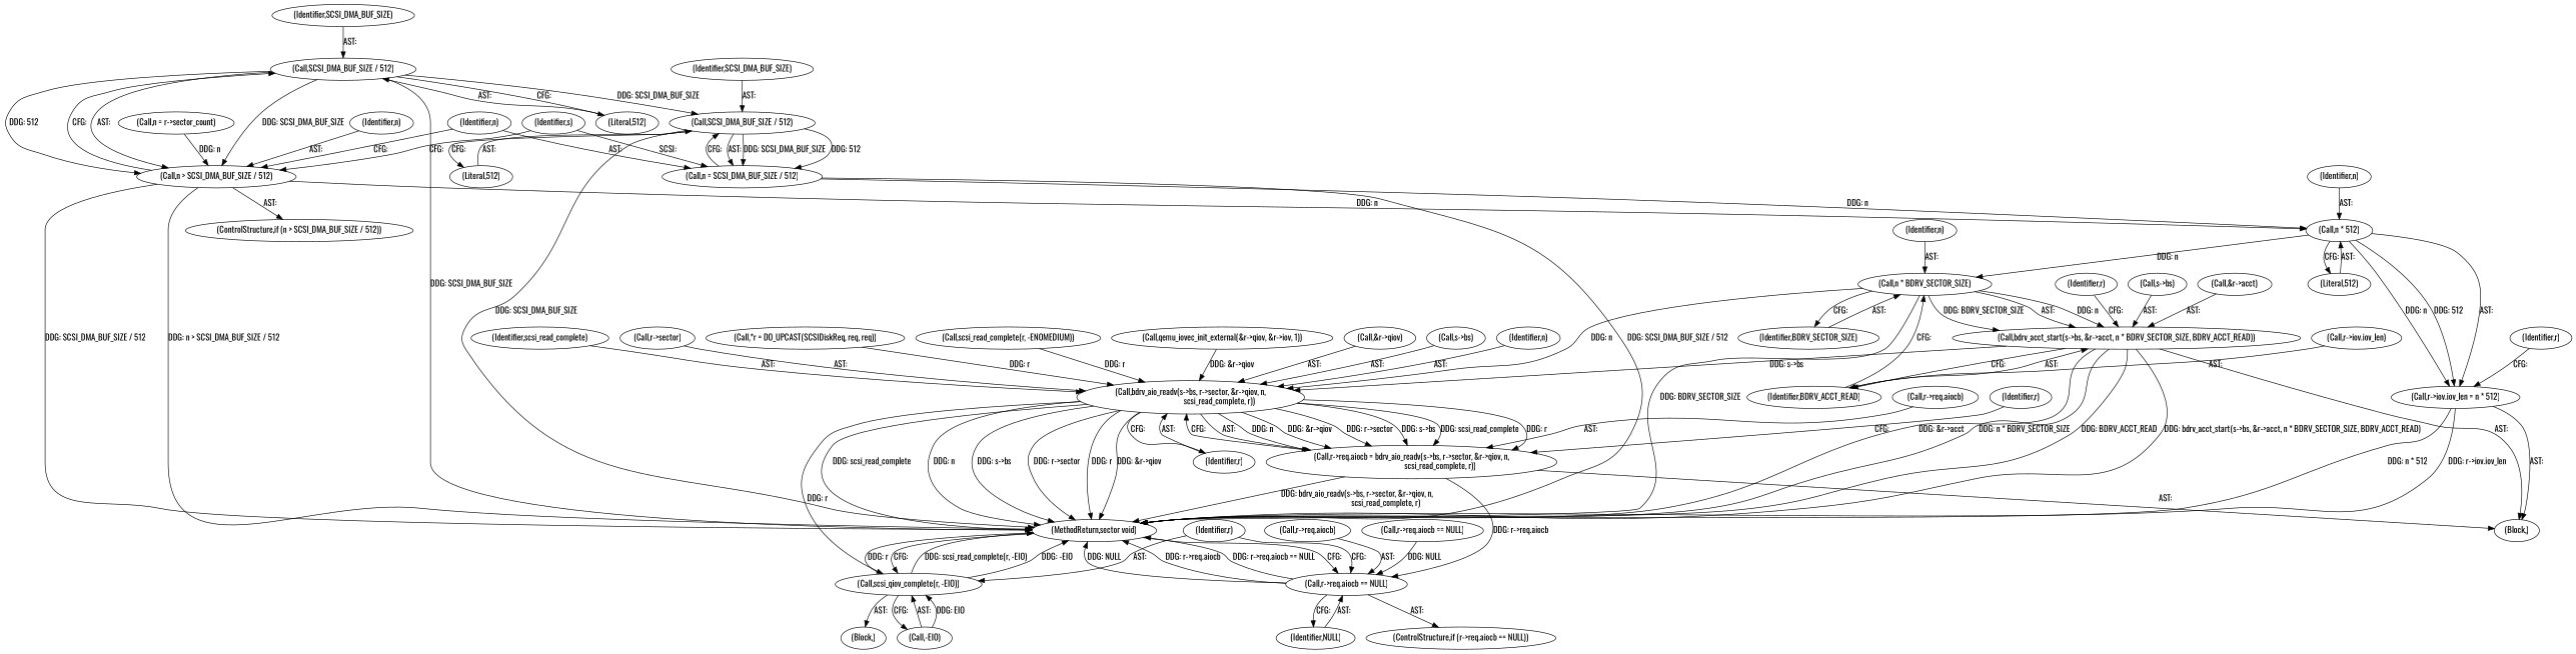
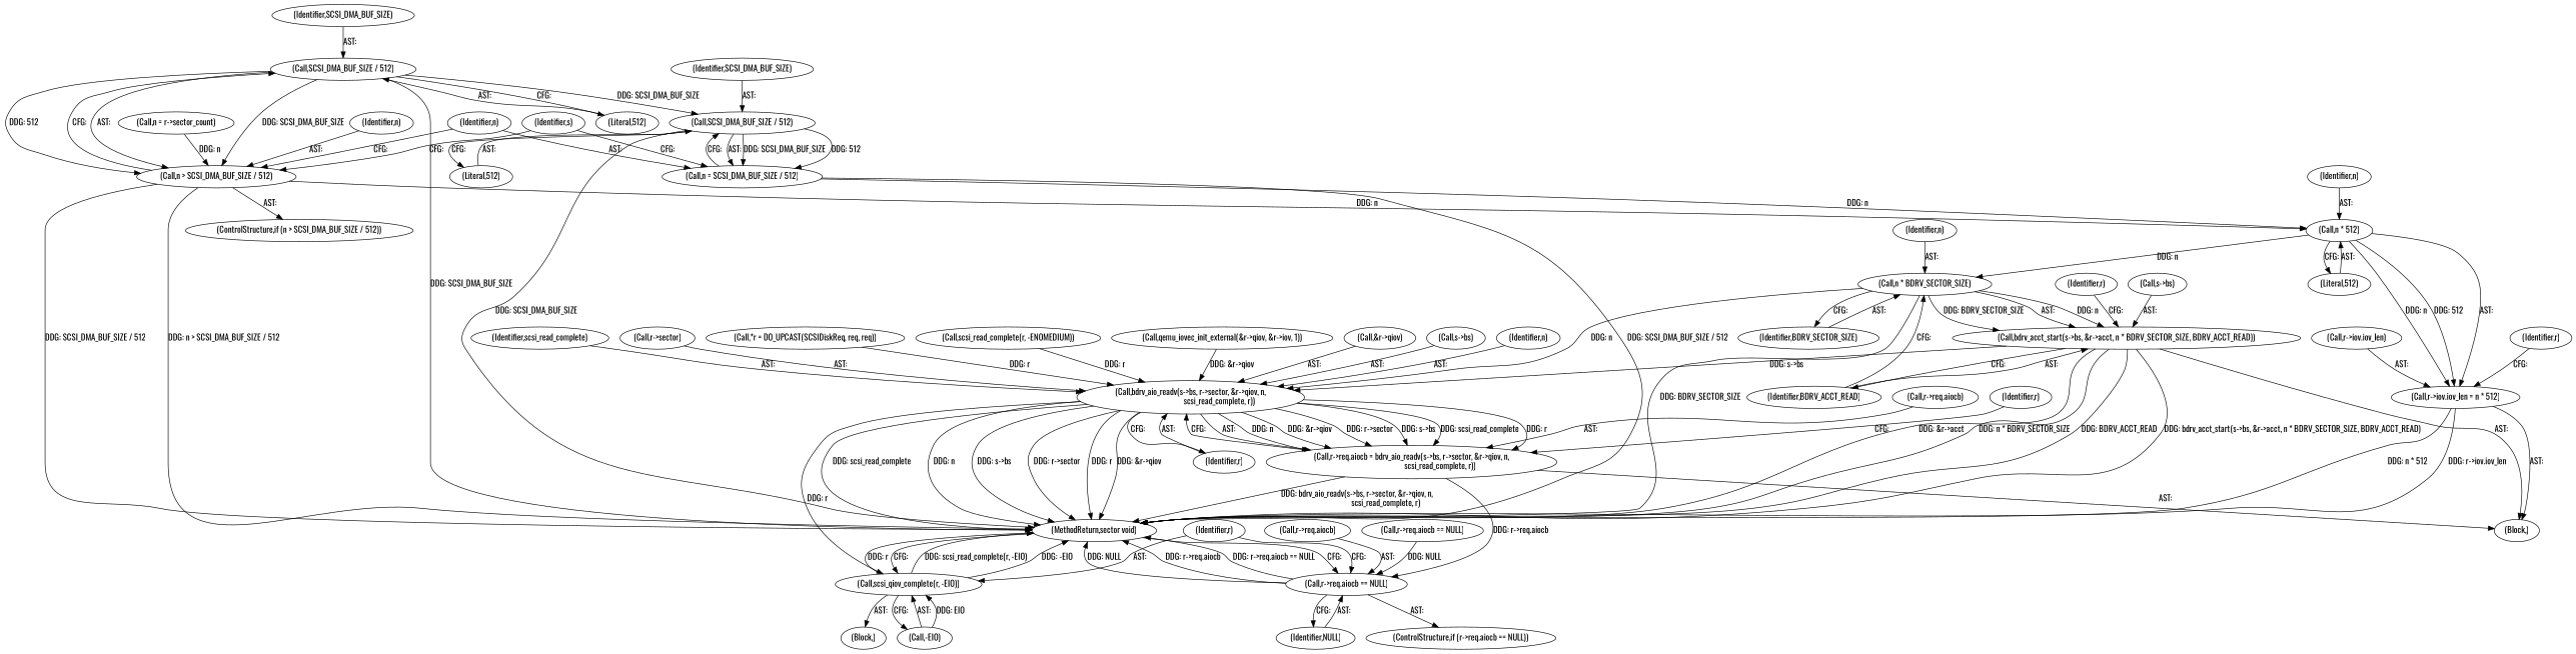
  digraph {
    fontname=Oswald
    node [fontname=Oswald]
    edge [fontname=Oswald]
    n1 [label="(Call,SCSI_DMA_BUF_SIZE / 512)"]
    n2 [label="(Call,n > SCSI_DMA_BUF_SIZE / 512)"]
    n3 [label="(Call,SCSI_DMA_BUF_SIZE / 512)"]
    n4 [label="(MethodReturn,sector void)"]
    n5 [label="(Literal,512)"]
    n6 [label="(Call,n * 512)"]
    n7 [label="(ControlStructure,if (n > SCSI_DMA_BUF_SIZE / 512))"]
    n8 [label="(Call,n = SCSI_DMA_BUF_SIZE / 512)"]
    n9 [label="(Literal,512)"]
    n10 [label="(Call,scsi_qiov_complete(r, -EIO))"]
    n11 [label="(Call,r->req.aiocb == NULL)"]
    n12 [label="(Call,r->iov.iov_len = n * 512)"]
    n13 [label="(Call,n * BDRV_SECTOR_SIZE)"]
    n14 [label="(Literal,512)"]
    n15 [label="(Block,)"]
    n16 [label="(Call,bdrv_acct_start(s->bs, &r->acct, n * BDRV_SECTOR_SIZE, BDRV_ACCT_READ))"]
    n17 [label="(Call,bdrv_aio_readv(s->bs, r->sector, &r->qiov, n,\n                               scsi_read_complete, r))"]
    n18 [label="(Identifier,BDRV_SECTOR_SIZE)"]
    n19 [label="(Identifier,BDRV_ACCT_READ)"]
    n20 [label="(Call,r->req.aiocb = bdrv_aio_readv(s->bs, r->sector, &r->qiov, n,\n                               scsi_read_complete, r))"]
    n21 [label="(Identifier,r)"]
    n22 [label="(Block,)"]
    n23 [label="(Call,-EIO)"]
    n24 [label="(Identifier,NULL)"]
    n25 [label="(ControlStructure,if (r->req.aiocb == NULL))"]
    n26 [label="(Call,r->req.aiocb)"]
    n27 [label="(Identifier,n)"]
    n28 [label="(Identifier,scsi_read_complete)"]
-   n29 [label="(Call,&r->acct)"]
    n30 [label="(Call,n = r->sector_count)"]
    n31 [label="(Call,r->sector)"]
    n32 [label="(Call,*r = DO_UPCAST(SCSIDiskReq, req, req))"]
    n33 [label="(Call,scsi_read_complete(r, -ENOMEDIUM))"]
    n34 [label="(Identifier,n)"]
    n35 [label="(Identifier,r)"]
    n36 [label="(Identifier,n)"]
    n37 [label="(Identifier,r)"]
    n38 [label="(Identifier,r)"]
    n39 [label="(Call,qemu_iovec_init_external(&r->qiov, &r->iov, 1))"]
    n40 [label="(Call,&r->qiov)"]
    n41 [label="(Call,s->bs)"]
    n42 [label="(Identifier,n)"]
    n43 [label="(Call,s->bs)"]
    n44 [label="(Identifier,r)"]
    n45 [label="(Call,r->req.aiocb)"]
    n46 [label="(Identifier,SCSI_DMA_BUF_SIZE)"]
    n47 [label="(Call,r->iov.iov_len)"]
    n48 [label="(Call,r->req.aiocb == NULL)"]
    n49 [label="(Identifier,SCSI_DMA_BUF_SIZE)"]
    n50 [label="(Identifier,s)"]
    n51 [label="(Identifier,n)"]
    n1 -> n2 [label="AST: "]
    n1 -> n2 [label="DDG: SCSI_DMA_BUF_SIZE"]
    n1 -> n2 [label="DDG: 512"]
    n1 -> n3 [label="DDG: SCSI_DMA_BUF_SIZE"]
    n1 -> n4 [label="DDG: SCSI_DMA_BUF_SIZE"]
    n1 -> n5 [label="CFG: "]
    n2 -> n1 [label="CFG: "]
    n2 -> n4 [label="DDG: SCSI_DMA_BUF_SIZE / 512"]
    n2 -> n4 [label="DDG: n > SCSI_DMA_BUF_SIZE / 512"]
    n2 -> n6 [label="DDG: n"]
    n2 -> n7 [label="AST: "]
    n3 -> n4 [label="DDG: SCSI_DMA_BUF_SIZE"]
    n3 -> n8 [label="AST: "]
    n3 -> n8 [label="DDG: SCSI_DMA_BUF_SIZE"]
    n3 -> n8 [label="DDG: 512"]
    n3 -> n9 [label="CFG: "]
    n4 -> n10 [label="CFG: "]
    n4 -> n11 [label="CFG: "]
    n5 -> n1 [label="AST: "]
    n6 -> n12 [label="AST: "]
    n6 -> n12 [label="DDG: n"]
    n6 -> n12 [label="DDG: 512"]
    n6 -> n13 [label="DDG: n"]
    n6 -> n14 [label="CFG: "]
    n8 -> n3 [label="CFG: "]
    n8 -> n4 [label="DDG: SCSI_DMA_BUF_SIZE / 512"]
    n8 -> n6 [label="DDG: n"]
    n9 -> n3 [label="AST: "]
    n10 -> n4 [label="DDG: scsi_read_complete(r, -EIO)"]
    n10 -> n4 [label="DDG: -EIO"]
    n10 -> n4 [label="DDG: r"]
    n10 -> n22 [label="AST: "]
    n10 -> n23 [label="CFG: "]
    n11 -> n4 [label="DDG: NULL"]
    n11 -> n4 [label="DDG: r->req.aiocb"]
    n11 -> n4 [label="DDG: r->req.aiocb == NULL"]
    n11 -> n24 [label="CFG: "]
    n11 -> n25 [label="AST: "]
    n12 -> n4 [label="DDG: n * 512"]
    n12 -> n4 [label="DDG: r->iov.iov_len"]
    n12 -> n15 [label="AST: "]
    n13 -> n4 [label="DDG: BDRV_SECTOR_SIZE"]
    n13 -> n16 [label="AST: "]
    n13 -> n16 [label="DDG: n"]
    n13 -> n16 [label="DDG: BDRV_SECTOR_SIZE"]
    n13 -> n17 [label="DDG: n"]
    n13 -> n18 [label="CFG: "]
    n14 -> n6 [label="AST: "]
    n16 -> n4 [label="DDG: &r->acct"]
    n16 -> n4 [label="DDG: n * BDRV_SECTOR_SIZE"]
    n16 -> n4 [label="DDG: BDRV_ACCT_READ"]
    n16 -> n4 [label="DDG: bdrv_acct_start(s->bs, &r->acct, n * BDRV_SECTOR_SIZE, BDRV_ACCT_READ)"]
    n16 -> n15 [label="AST: "]
    n16 -> n17 [label="DDG: s->bs"]
    n16 -> n19 [label="CFG: "]
    n17 -> n4 [label="DDG: scsi_read_complete"]
    n17 -> n4 [label="DDG: n"]
    n17 -> n4 [label="DDG: s->bs"]
    n17 -> n4 [label="DDG: r->sector"]
    n17 -> n4 [label="DDG: r"]
    n17 -> n4 [label="DDG: &r->qiov"]
    n17 -> n10 [label="DDG: r"]
    n17 -> n20 [label="AST: "]
    n17 -> n20 [label="DDG: n"]
    n17 -> n20 [label="DDG: &r->qiov"]
    n17 -> n20 [label="DDG: r->sector"]
    n17 -> n20 [label="DDG: s->bs"]
    n17 -> n20 [label="DDG: scsi_read_complete"]
    n17 -> n20 [label="DDG: r"]
    n17 -> n21 [label="CFG: "]
    n18 -> n13 [label="AST: "]
    n19 -> n13 [label="CFG: "]
    n19 -> n16 [label="AST: "]
    n20 -> n4 [label="DDG: bdrv_aio_readv(s->bs, r->sector, &r->qiov, n,\n                               scsi_read_complete, r)"]
    n20 -> n11 [label="DDG: r->req.aiocb"]
    n20 -> n15 [label="AST: "]
    n20 -> n17 [label="CFG: "]
    n21 -> n17 [label="AST: "]
    n23 -> n10 [label="AST: "]
    n23 -> n10 [label="DDG: EIO"]
    n24 -> n11 [label="AST: "]
    n26 -> n20 [label="AST: "]
    n27 -> n17 [label="AST: "]
    n28 -> n17 [label="AST: "]
-   n29 -> n16 [label="AST: "]
    n30 -> n2 [label="DDG: n"]
    n31 -> n17 [label="AST: "]
    n32 -> n17 [label="DDG: r"]
    n33 -> n17 [label="DDG: r"]
    n34 -> n2 [label="CFG: "]
    n34 -> n8 [label="AST: "]
    n35 -> n10 [label="AST: "]
    n35 -> n11 [label="CFG: "]
    n36 -> n2 [label="AST: "]
    n37 -> n16 [label="CFG: "]
    n38 -> n12 [label="CFG: "]
    n39 -> n17 [label="DDG: &r->qiov"]
    n40 -> n17 [label="AST: "]
    n41 -> n16 [label="AST: "]
    n42 -> n13 [label="AST: "]
    n43 -> n17 [label="AST: "]
    n44 -> n20 [label="CFG: "]
    n45 -> n11 [label="AST: "]
    n46 -> n3 [label="AST: "]
-   n47 -> n19 [label="AST: "]
+   n47 -> n12 [label="AST: "]
    n48 -> n11 [label="DDG: NULL"]
    n49 -> n1 [label="AST: "]
    n50 -> n2 [label="CFG: "]
-   n50 -> n8 [label="SCSI: "]
+   n50 -> n8 [label="CFG: "]
    n51 -> n6 [label="AST: "]
  }
